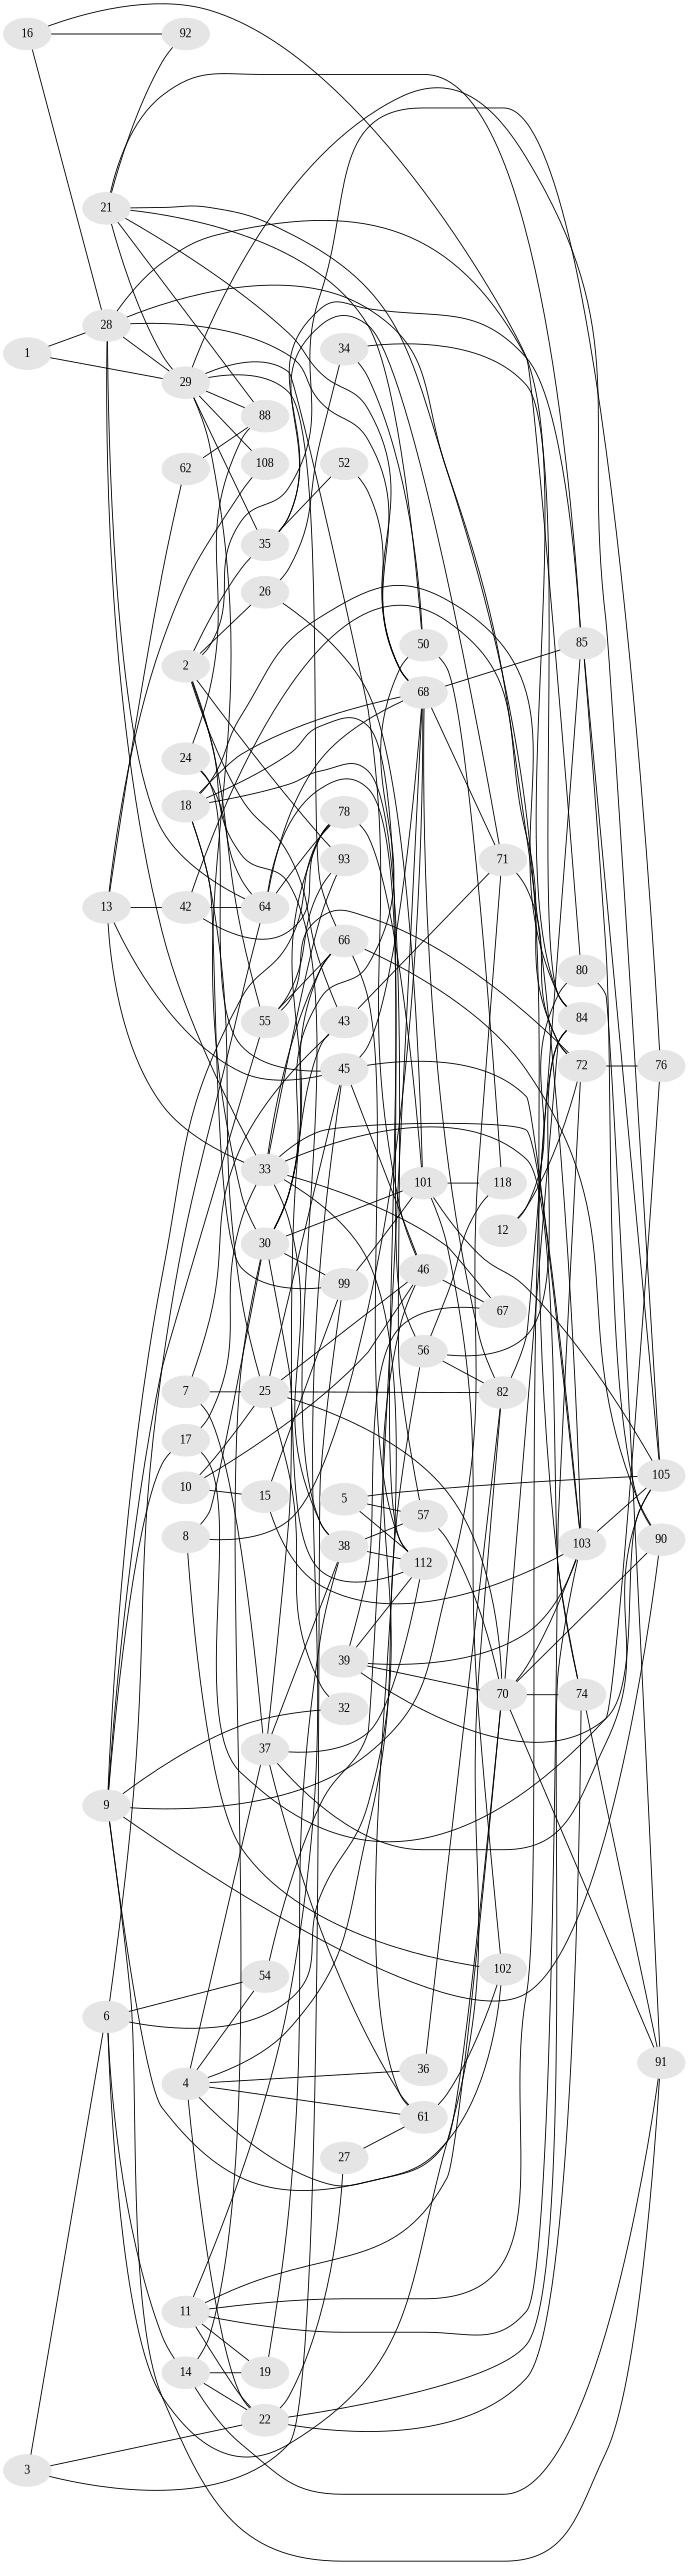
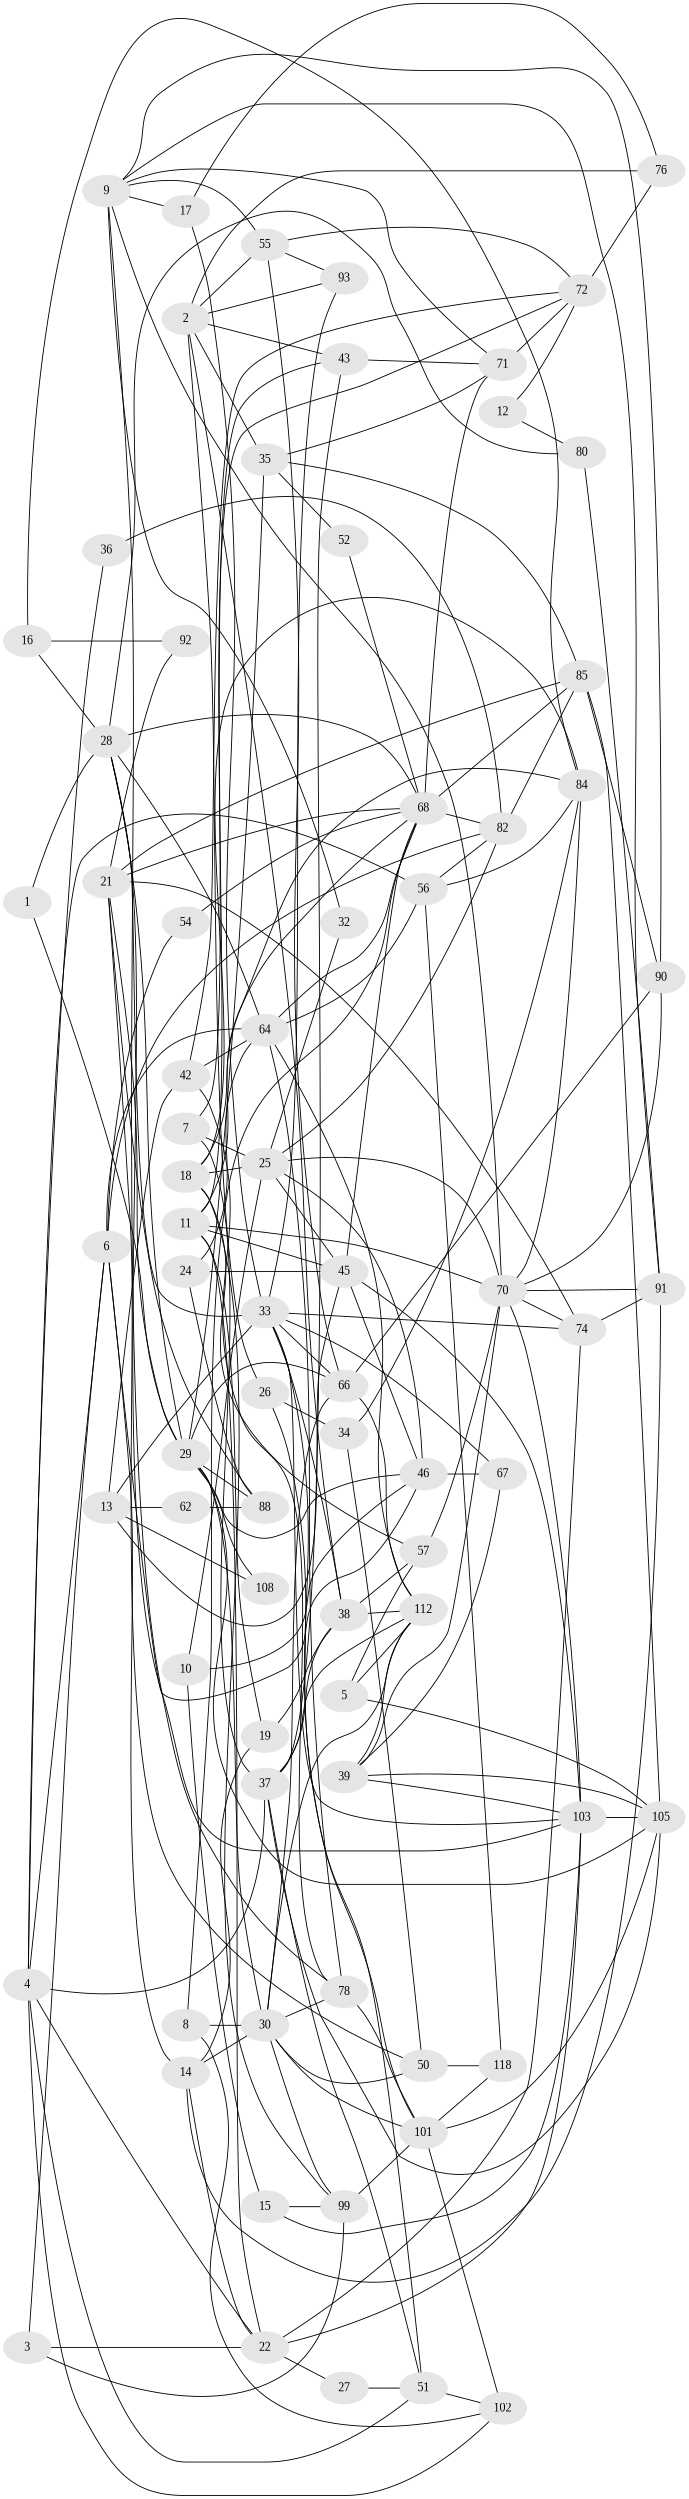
  graph {
    fontname="Liberation Serif"
    rankdir=LR
    node [color=gray90 fontname="Liberation Serif" style=filled]
    edge [fontname="Liberation Serif"]
    28 [super="+59"]
    29 [super="+86"]
    64 [super="+96"]
    68 [super="+97"]
    80 [super="+115"]
    33 [super="+87"]
    103 [super="+119"]
    1
    35
    105 [super="+114"]
    46 [super="+113"]
    30 [super="+47"]
    108
    88 [super="+89"]
    66
    2 [super="+24"]
    26 [super="+100"]
    38 [super="+69"]
    43 [super="+44"]
    55 [super="+75"]
    76
    93
    34 [super="+116"]
    101 [super="+104"]
    71 [super="+110"]
    85 [super="+95"]
    52
    57 [super="+73"]
    112 [super="+120"]
    72 [super="+109"]
    6 [super="+94"]
    54 [super="+81"]
    14 [super="+111"]
    82
    3
    22 [super="+121"]
    n37 [label=99 super="+83"]
    74
    27
    4 [super="+41"]
    36
    37 [super="+77"]
-   51 [super="+61" label=61]
+   51 [super="+61"]
    56 [super="+79"]
    102
    84 [super="+98"]
    118
    70 [super="+107"]
    5
    91
    19
    67
    78
    25 [super="+58"]
    32
    45 [super="+63"]
    7
    50 [super="+53"]
    8
    9 [super="+31"]
    17
    90 [super="+117"]
    10 [super="+60"]
    15
    11 [super="+99"]
    12
    13 [super="+23"]
    42
    62
    16
    92
    18 [super="+106"]
    n73 [label=24]
    21 [super="+48"]
    39 [super="+40"]
    28 -- 29
    28 -- 64
    28 -- 68
    28 -- 80
    28 -- 33
    28 -- 103
    29 -- 35
    29 -- 105
    29 -- 46
    29 -- 30
    29 -- 108
    29 -- 88
    29 -- 66
    64 -- 68
    64 -- 112
    64 -- 78
    68 -- 71
    68 -- 85
    68 -- 82
    80 -- 91
    33 -- 103
    33 -- 66
    33 -- 38
    33 -- 93
    33 -- 74
    33 -- 51
    33 -- 67
    103 -- 105
    1 -- 28
    1 -- 29
    35 -- 71
    35 -- 85
    35 -- 52
    46 -- 67
    30 -- 66
    30 -- 101
    30 -- 112
    30 -- n37
    30 -- 78
    30 -- 50
    66 -- 112
    66 -- 90
    2 -- 35
    2 -- 26
    2 -- 38
    2 -- 43
    2 -- 55
    2 -- 76
    2 -- 93
    26 -- 34
    26 -- 101
    38 -- 57
    38 -- 112
    43 -- 71
    55 -- 66
    55 -- 93
    55 -- 72
    34 -- 84
    34 -- 50
    101 -- 105
    101 -- 102
    101 -- 118
    71 -- 72
    85 -- 105
    85 -- 90
    52 -- 68
    57 -- 70
    72 -- 76
    6 -- 64
    6 -- 46
    6 -- 54 [weight=2]
    6 -- 14
    6 -- 82
    54 -- 68
    14 -- 30
    14 -- 22
    14 -- 91
    14 -- 19
    82 -- 85
    3 -- 6
    3 -- 22
    3 -- n37
    22 -- 103
    22 -- 74
    22 -- 27
    n37 -- 101
    74 -- 91
    27 -- 51
-   4 -- 54
+   4 -- 6
    4 -- 22
    4 -- 36
    4 -- 37
    4 -- 51
    4 -- 56
    4 -- 102
    36 -- 82
    37 -- 105
    37 -- 38
    37 -- 43
    37 -- 112
    37 -- 51
    51 -- 102
    56 -- 82
    56 -- 84
    56 -- 118
    70 -- 103
    70 -- 74
    70 -- 84
    70 -- 91
    70 -- 90
    5 -- 105
    5 -- 57
    5 -- 112
    19 -- 38
    78 -- 101
    25 -- 46
    25 -- 82
    25 -- 70
    25 -- 32
    25 -- 45
    45 -- 68
    45 -- 103
    45 -- 46
    7 -- 43
    7 -- 37
    7 -- 25
    50 -- 118
    8 -- 68
    8 -- 30
    8 -- 102
    9 -- 55
    9 -- 71
    9 -- 70
    9 -- 91
    9 -- 78
    9 -- 32
    9 -- 17
    9 -- 90
    17 -- 33
    17 -- 76
    10 -- 46
    10 -- 25
    10 -- 15
    15 -- 103
    15 -- n37
    11 -- 72
    11 -- 22
    11 -- 84
    11 -- 70
    11 -- 19
    11 -- 45
    12 -- 80
    12 -- 72
    13 -- 33
    13 -- 108
    13 -- 45
    13 -- 42
    13 -- 62
    42 -- 64
    42 -- 72
    42 -- 78
    62 -- 88
    16 -- 28
    16 -- 84
    16 -- 92
    18 -- 68
    18 -- 57
    18 -- n37 [weight=2]
-   18 -- 56
+   64 -- 56
    18 -- 84
    18 -- 25
    n73 -- 64
    n73 -- 88
    n73 -- 45
    21 -- 29
    21 -- 68
    21 -- 88
    21 -- 85
    21 -- 74
    21 -- 50
    21 -- 92
    39 -- 103
    39 -- 105
    39 -- 112
    39 -- 70
    39 -- 67
  }
